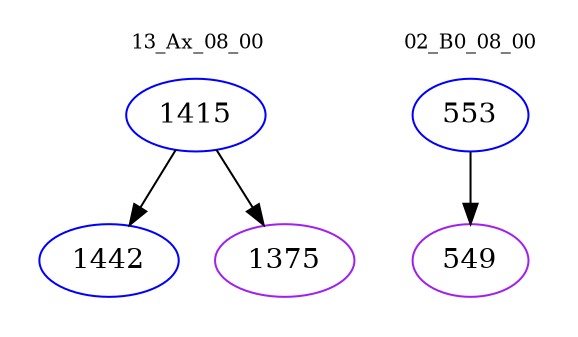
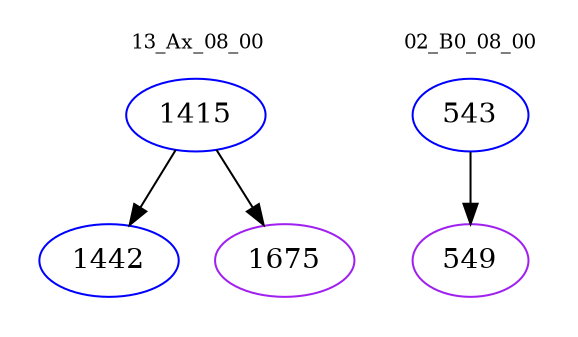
  digraph {
    node [color=blue]
    edge [color=black]
    n1 [label=1415]
    n2 [label=1442]
-   n3 [color=purple label=1375]
-   n4 [label=553]
+   n3 [color=purple label=1675]
+   n4 [label=543]
    n5 [color=purple label=549]
    subgraph cluster_1 {
      color=white
      fontsize=10
      label="13_Ax_08_00"
      n1
      n2
      n3
    }
    subgraph cluster_2 {
      color=white
      fontsize=10
      label="02_B0_08_00"
      n4
      n5
    }
    n1 -> n2
    n1 -> n3
    n4 -> n5
  }
